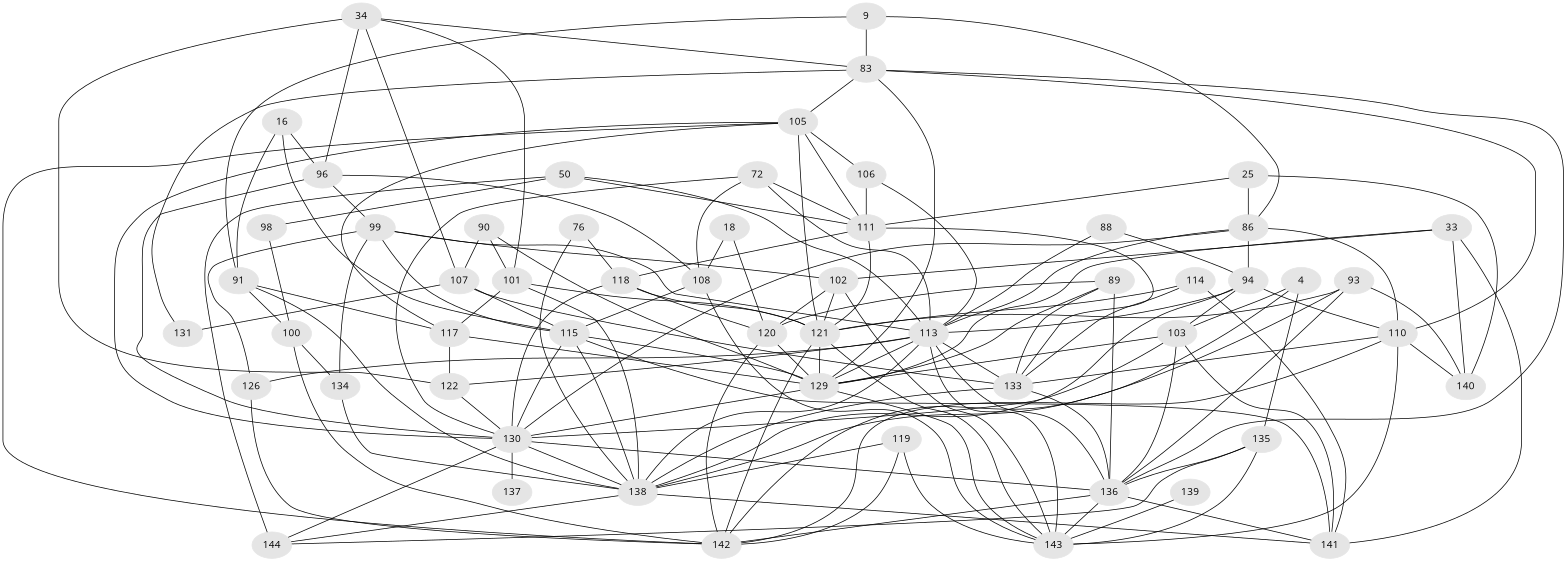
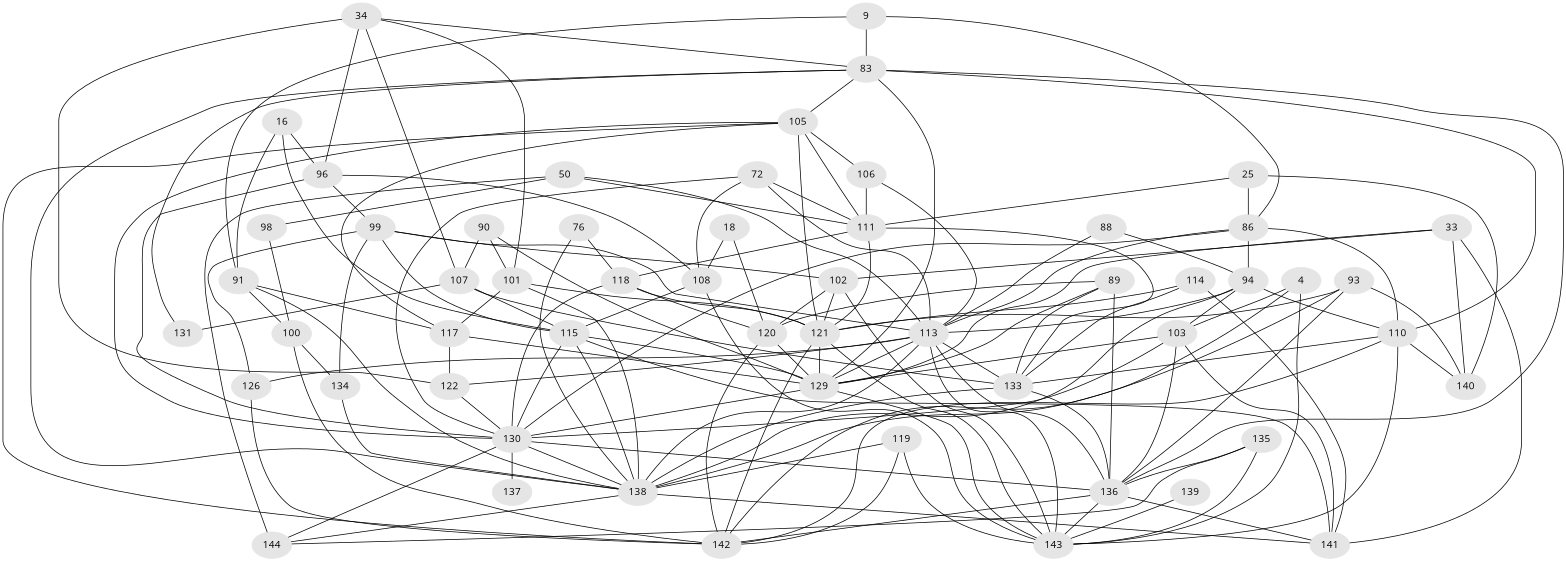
  graph {
    fontname="Open Sans"
    node [color=gray90 fontname="Open Sans" style=filled]
    edge [fontname="Open Sans"]
    103 [super="+41+78"]
    129 [super="+14+37+125+22+77"]
    141 [super="+81"]
    130 [super="+21+49+67+66"]
    136 [super="+132+124"]
    4
    142 [super="+95+112"]
    143 [super="+59+116"]
    83 [super="+82+32"]
    138 [super="+123+45+127+104"]
    105 [super="+31"]
    110 [super="+58"]
    131
    9
    86
    91 [super="+60"]
    94 [super="+85"]
    113 [super="+44+7+84+97"]
    100
    117 [super="+69"]
    16
    96 [super="+2+10"]
    115 [super="+35+63"]
    108 [super="+70"]
    99 [super="+26"]
    18
    120 [super="+47"]
    25 [super="+8"]
    111
    140
    118 [super="+65"]
    133 [super="+6+19"]
    121 [super="+109+80"]
    33 [super="+24"]
    102 [super="+38+64"]
    34
    101 [super="+23"]
    107 [super="+61"]
    122 [super="+43"]
    50
    98
    144 [super="+128+75"]
    126 [super="+54"]
    72
    137
    76
    106
    88
    89
    90
    134
    93
    114
    119 [super="+79"]
    135 [super="+57"]
    139
    103 -- 129
    103 -- 141 [weight=2]
    103 -- 130
    103 -- 136
    129 -- 130 [weight=3]
    129 -- 143 [weight=2]
    130 -- 136 [weight=2]
    130 -- 138 [weight=2]
    130 -- 144 [weight=2]
    130 -- 137 [weight=2]
    136 -- 141
    136 -- 142
    136 -- 143
    4 -- 103
    4 -- 142
-   4 -- 135 [weight=2]
+   4 -- 143 [weight=2]
    83 -- 129 [weight=2]
    83 -- 136
+   83 -- 138
    83 -- 105
    83 -- 110
    83 -- 131
    138 -- 141 [weight=3]
    138 -- 144
    105 -- 130
    105 -- 142 [weight=2]
    105 -- 117
    105 -- 111 [weight=2]
    105 -- 121
    105 -- 106
    110 -- 142
    110 -- 143
    110 -- 140
    110 -- 133 [weight=2]
    9 -- 83
    9 -- 86
    9 -- 91
    86 -- 130
    86 -- 110
    86 -- 94 [weight=2]
    86 -- 113
    91 -- 138
    91 -- 100 [weight=2]
    91 -- 117
    94 -- 103 [weight=3]
    94 -- 138
    94 -- 110
    94 -- 113
    113 -- 129 [weight=2]
    113 -- 136
    113 -- 143 [weight=3]
    113 -- 138 [weight=2]
    113 -- 133
    113 -- 122
    113 -- 126
    100 -- 142 [weight=2]
    100 -- 134
    117 -- 129
    117 -- 122
    16 -- 91
    16 -- 96
    16 -- 115
    96 -- 130 [weight=4]
    96 -- 108
    96 -- 99
    115 -- 129
    115 -- 141
    115 -- 130
    115 -- 138
    108 -- 143
    108 -- 115 [weight=2]
    99 -- 113 [weight=2]
    99 -- 115
    99 -- 102
    99 -- 126 [weight=2]
    99 -- 134
    18 -- 108
    18 -- 120
    120 -- 129
    120 -- 142
    25 -- 86
    25 -- 111
    25 -- 140
    111 -- 118
    111 -- 133
    111 -- 121
    118 -- 130
    118 -- 120
    118 -- 121
    133 -- 136 [weight=2]
    133 -- 138 [weight=2]
    121 -- 129
    121 -- 142 [weight=2]
    121 -- 143
    33 -- 129
    33 -- 141 [weight=2]
    33 -- 140 [weight=2]
    33 -- 102
    102 -- 143
    102 -- 120
    102 -- 121
    34 -- 83
    34 -- 96
    34 -- 101
    34 -- 107
    34 -- 122 [weight=2]
    101 -- 138
    101 -- 117
    101 -- 121
    107 -- 131
    107 -- 115
    107 -- 133
    122 -- 130
    50 -- 113
    50 -- 111
    50 -- 98
    50 -- 144 [weight=2]
    98 -- 100
    126 -- 142
    72 -- 130
    72 -- 113 [weight=2]
    72 -- 108
    72 -- 111
    76 -- 138
    76 -- 118
    106 -- 113
    106 -- 111
    88 -- 94
    88 -- 113
    89 -- 129
    89 -- 136
    89 -- 120 [weight=2]
    89 -- 133
    90 -- 129
    90 -- 101
    90 -- 107
    134 -- 138
    93 -- 136 [weight=2]
    93 -- 138
    93 -- 140
    93 -- 121
    114 -- 141
    114 -- 133
    114 -- 121
    119 -- 142 [weight=2]
    119 -- 143 [weight=2]
    119 -- 138 [weight=2]
    135 -- 136
    135 -- 143
    135 -- 144
    139 -- 143 [weight=2]
  }
